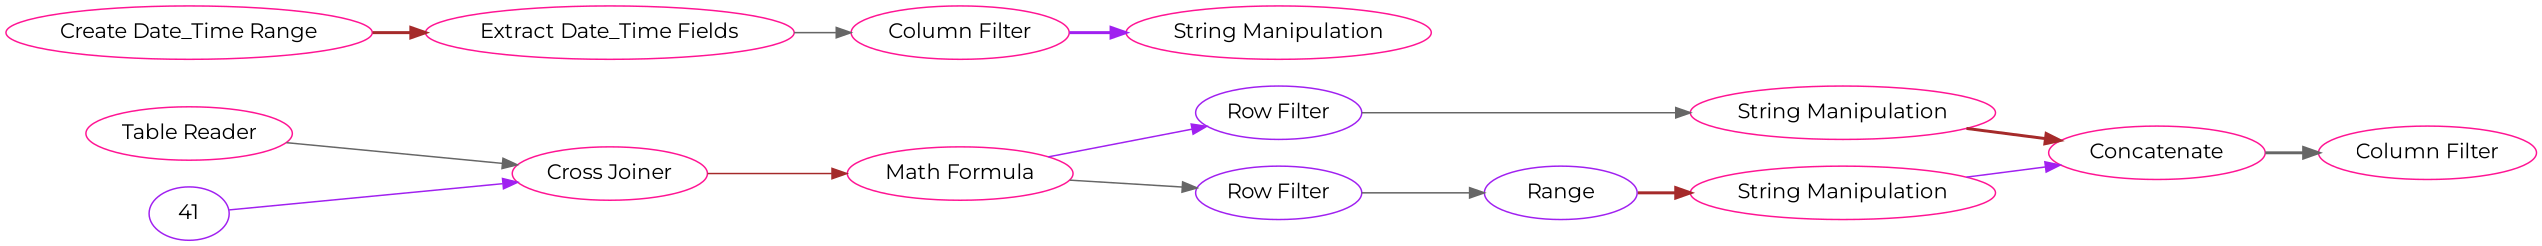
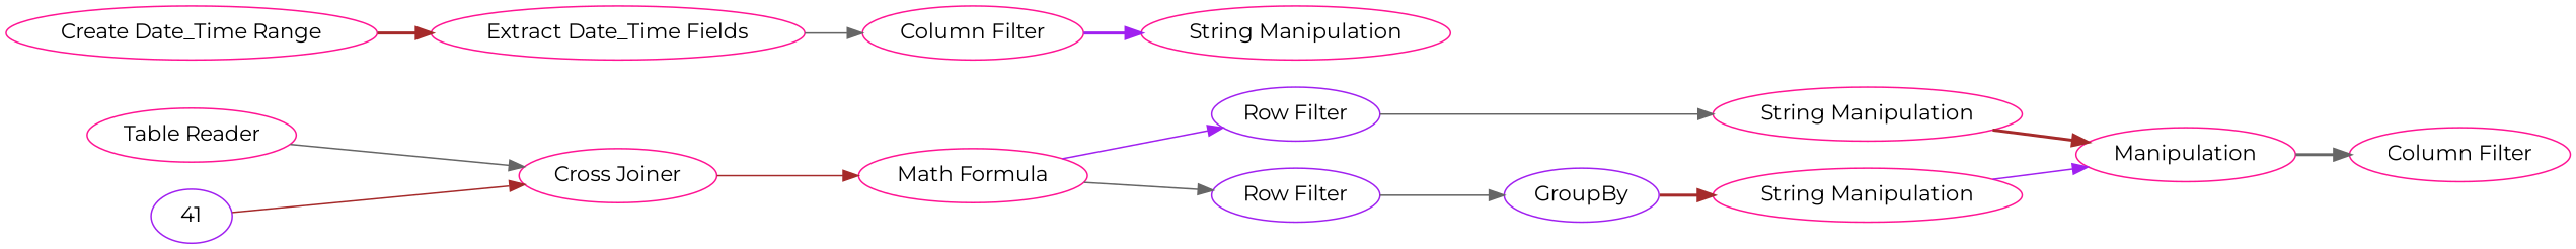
  digraph {
    fontname=Montserrat
    rankdir=LR
    node [color=deeppink fontname=Montserrat]
    edge [color=gray40 fontname=Montserrat style=solid]
    n1 [label="Table Reader"]
    n2 [label="Cross Joiner"]
    n3 [label="Math Formula"]
    n4 [color=purple label="Row Filter"]
    n5 [color=purple label="Row Filter"]
    n6 [label="String Manipulation"]
-   n7 [color=purple label=Range]
-   n8 [label=Concatenate]
+   n7 [color=purple label=GroupBy]
+   n8 [label=Manipulation]
    n9 [label="String Manipulation"]
    n10 [label="Column Filter"]
    n11 [label="Create Date_Time Range"]
    n12 [label="Extract Date_Time Fields"]
    n13 [label="Column Filter"]
    n14 [label="String Manipulation"]
    41 [color=purple]
    n1 -> n2
    n2 -> n3 [color=brown]
    n3 -> n4 [color=purple]
    n3 -> n5
    n4 -> n6
    n5 -> n7
    n6 -> n8 [color=brown style=bold]
    n7 -> n9 [color=brown style=bold]
    n8 -> n10 [style=bold]
    n9 -> n8 [color=purple]
    n11 -> n12 [color=brown style=bold]
    n12 -> n13
    n13 -> n14 [color=purple style=bold]
-   41 -> n2 [color=purple]
+   41 -> n2 [color=brown]
  }
